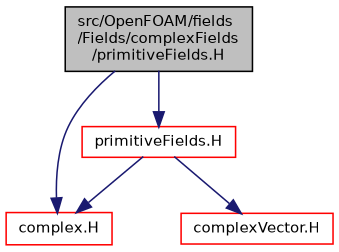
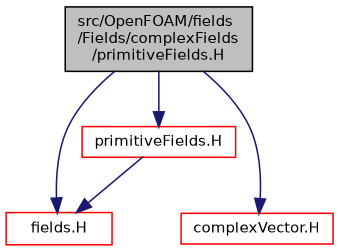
  digraph {
    node [color=red fontname=Helvetica fontsize=10 shape=record]
    edge [color=midnightblue fontname=Helvetica fontsize=10 labelfontname=Helvetica labelfontsize=10 style=solid]
    n1 [color=black fillcolor=grey75 fontcolor=black height=0.2 label="src/OpenFOAM/fields\l/Fields/complexFields\l/primitiveFields.H" style=filled width=0.4]
-   n2 [height=0.2 label="complex.H" width=0.4]
+   n2 [height=0.2 label="fields.H" width=0.4]
    n3 [height=0.2 label="complexVector.H" width=0.4]
    n4 [height=0.2 label="primitiveFields.H" width=0.4]
    n1 -> n2
-   n4 -> n3
+   n1 -> n3
    n1 -> n4
    n4 -> n2
  }
